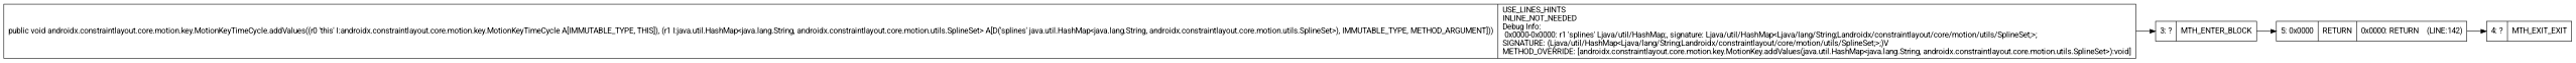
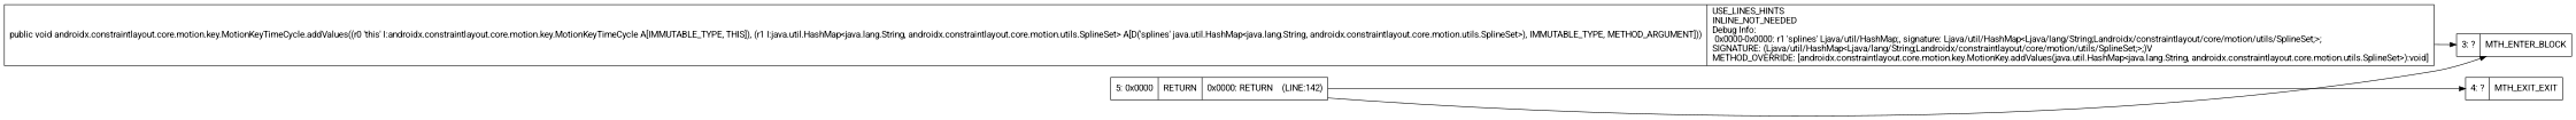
  digraph {
    fontname=Roboto
    rankdir=LR
    node [fontname=Roboto shape=record]
    edge [fontname=Roboto]
    n1 [label="{3\:\ ?|MTH_ENTER_BLOCK\l}"]
    n2 [label="{5\:\ 0x0000|RETURN\l|0x0000: RETURN    (LINE:142)\l}"]
    n3 [label="{4\:\ ?|MTH_EXIT_EXIT\l}"]
    n4 [label="{public void androidx.constraintlayout.core.motion.key.MotionKeyTimeCycle.addValues((r0 'this' I:androidx.constraintlayout.core.motion.key.MotionKeyTimeCycle A[IMMUTABLE_TYPE, THIS]), (r1 I:java.util.HashMap\<java.lang.String, androidx.constraintlayout.core.motion.utils.SplineSet\> A[D('splines' java.util.HashMap\<java.lang.String, androidx.constraintlayout.core.motion.utils.SplineSet\>), IMMUTABLE_TYPE, METHOD_ARGUMENT]))  | USE_LINES_HINTS\lINLINE_NOT_NEEDED\lDebug Info:\l  0x0000\-0x0000: r1 'splines' Ljava\/util\/HashMap;, signature: Ljava\/util\/HashMap\<Ljava\/lang\/String;Landroidx\/constraintlayout\/core\/motion\/utils\/SplineSet;\>;\lSIGNATURE: (Ljava\/util\/HashMap\<Ljava\/lang\/String;Landroidx\/constraintlayout\/core\/motion\/utils\/SplineSet;\>;)V\lMETHOD_OVERRIDE: [androidx.constraintlayout.core.motion.key.MotionKey.addValues(java.util.HashMap\<java.lang.String, androidx.constraintlayout.core.motion.utils.SplineSet\>):void]\l}"]
-   n1 -> n2
+   n2 -> n1
    n2 -> n3
    n4 -> n1
  }
